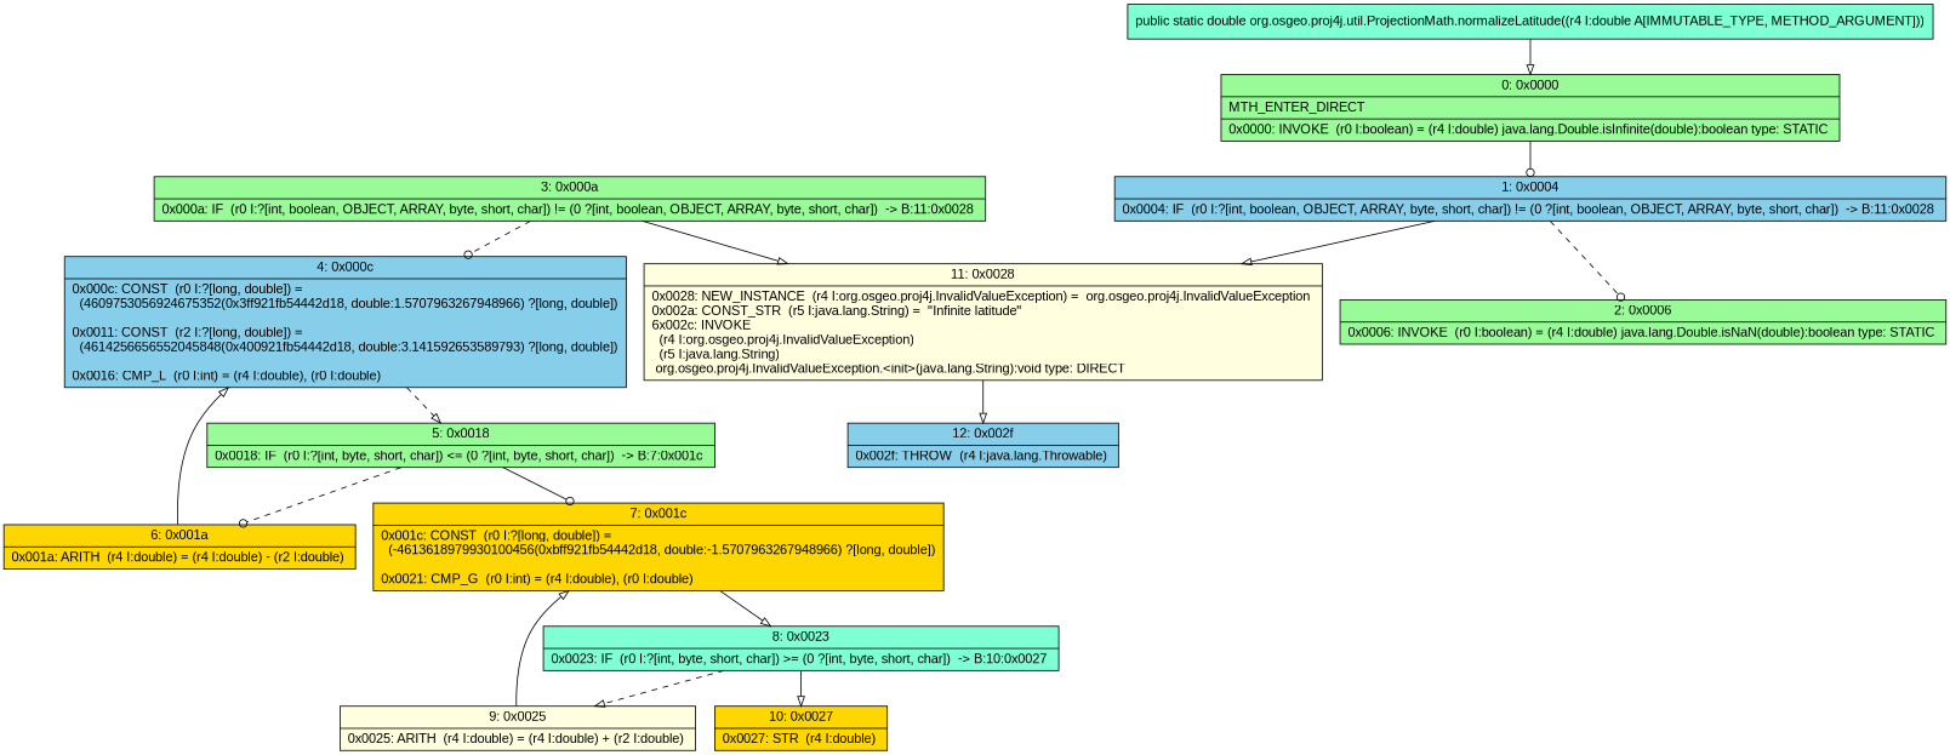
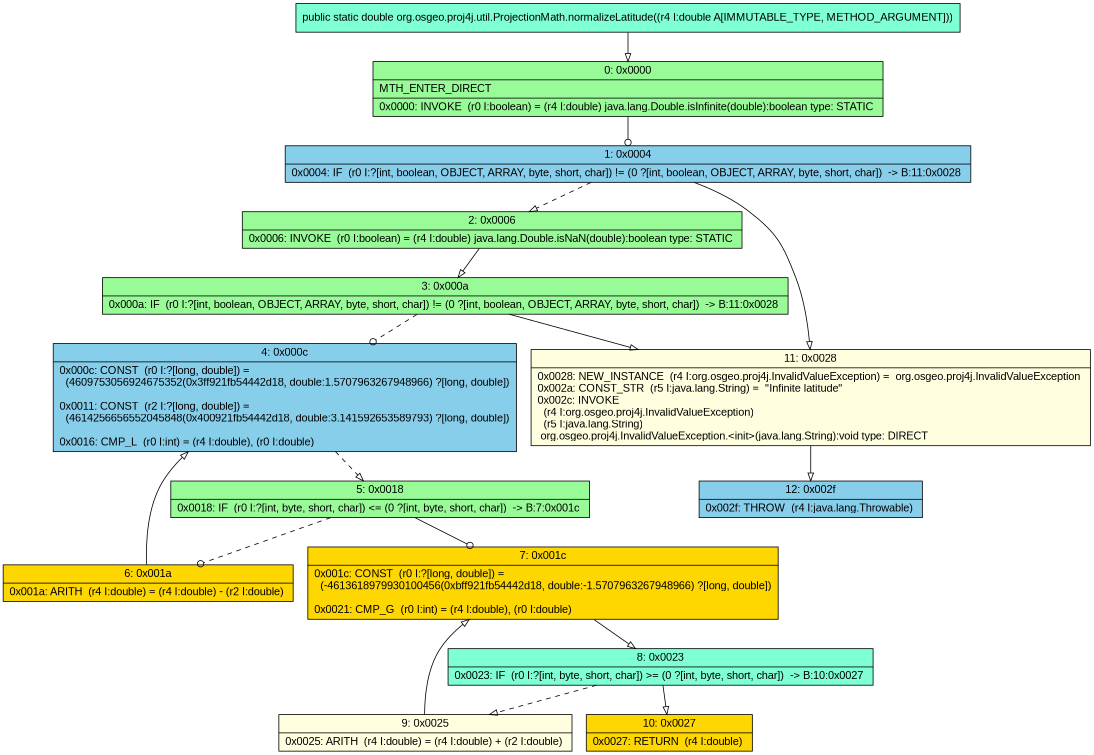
  digraph {
    fontname="Liberation Sans"
    node [fillcolor=palegreen fontname="Liberation Sans" shape=record style=filled]
    edge [arrowhead=onormal fontname="Liberation Sans"]
    n1 [label="{0\:\ 0x0000|MTH_ENTER_DIRECT\l|0x0000: INVOKE  (r0 I:boolean) = (r4 I:double) java.lang.Double.isInfinite(double):boolean type: STATIC \l}"]
    n2 [fillcolor=skyblue label="{1\:\ 0x0004|0x0004: IF  (r0 I:?[int, boolean, OBJECT, ARRAY, byte, short, char]) != (0 ?[int, boolean, OBJECT, ARRAY, byte, short, char])  \-\> B:11:0x0028 \l}"]
    n3 [label="{2\:\ 0x0006|0x0006: INVOKE  (r0 I:boolean) = (r4 I:double) java.lang.Double.isNaN(double):boolean type: STATIC \l}"]
-   n4 [fillcolor=lightyellow label="{11\:\ 0x0028|0x0028: NEW_INSTANCE  (r4 I:org.osgeo.proj4j.InvalidValueException) =  org.osgeo.proj4j.InvalidValueException \l0x002a: CONST_STR  (r5 I:java.lang.String) =  \"Infinite latitude\" \l6x002c: INVOKE  \l  (r4 I:org.osgeo.proj4j.InvalidValueException)\l  (r5 I:java.lang.String)\l org.osgeo.proj4j.InvalidValueException.\<init\>(java.lang.String):void type: DIRECT \l}"]
+   n4 [fillcolor=lightyellow label="{11\:\ 0x0028|0x0028: NEW_INSTANCE  (r4 I:org.osgeo.proj4j.InvalidValueException) =  org.osgeo.proj4j.InvalidValueException \l0x002a: CONST_STR  (r5 I:java.lang.String) =  \"Infinite latitude\" \l0x002c: INVOKE  \l  (r4 I:org.osgeo.proj4j.InvalidValueException)\l  (r5 I:java.lang.String)\l org.osgeo.proj4j.InvalidValueException.\<init\>(java.lang.String):void type: DIRECT \l}"]
    n5 [label="{3\:\ 0x000a|0x000a: IF  (r0 I:?[int, boolean, OBJECT, ARRAY, byte, short, char]) != (0 ?[int, boolean, OBJECT, ARRAY, byte, short, char])  \-\> B:11:0x0028 \l}"]
    n6 [fillcolor=skyblue label="{12\:\ 0x002f|0x002f: THROW  (r4 I:java.lang.Throwable) \l}"]
    n7 [fillcolor=skyblue label="{4\:\ 0x000c|0x000c: CONST  (r0 I:?[long, double]) = \l  (4609753056924675352(0x3ff921fb54442d18, double:1.5707963267948966) ?[long, double])\l \l0x0011: CONST  (r2 I:?[long, double]) = \l  (4614256656552045848(0x400921fb54442d18, double:3.141592653589793) ?[long, double])\l \l0x0016: CMP_L  (r0 I:int) = (r4 I:double), (r0 I:double) \l}"]
    n8 [label="{5\:\ 0x0018|0x0018: IF  (r0 I:?[int, byte, short, char]) \<= (0 ?[int, byte, short, char])  \-\> B:7:0x001c \l}"]
    n9 [fillcolor=gold label="{6\:\ 0x001a|0x001a: ARITH  (r4 I:double) = (r4 I:double) \- (r2 I:double) \l}"]
    n10 [fillcolor=gold label="{7\:\ 0x001c|0x001c: CONST  (r0 I:?[long, double]) = \l  (\-4613618979930100456(0xbff921fb54442d18, double:\-1.5707963267948966) ?[long, double])\l \l0x0021: CMP_G  (r0 I:int) = (r4 I:double), (r0 I:double) \l}"]
    n11 [fillcolor=aquamarine label="{8\:\ 0x0023|0x0023: IF  (r0 I:?[int, byte, short, char]) \>= (0 ?[int, byte, short, char])  \-\> B:10:0x0027 \l}"]
    n12 [fillcolor=lightyellow label="{9\:\ 0x0025|0x0025: ARITH  (r4 I:double) = (r4 I:double) + (r2 I:double) \l}"]
-   n13 [fillcolor=gold label="{10\:\ 0x0027|0x0027: STR  (r4 I:double) \l}"]
+   n13 [fillcolor=gold label="{10\:\ 0x0027|0x0027: RETURN  (r4 I:double) \l}"]
    n14 [fillcolor=aquamarine label="{public static double org.osgeo.proj4j.util.ProjectionMath.normalizeLatitude((r4 I:double A[IMMUTABLE_TYPE, METHOD_ARGUMENT])) }"]
    n1 -> n2 [arrowhead=odot]
-   n2 -> n3 [arrowhead=odot style=dashed]
+   n2 -> n3 [style=dashed]
    n2 -> n4
+   n3 -> n5
    n4 -> n6
    n5 -> n4
    n5 -> n7 [arrowhead=odot style=dashed]
    n7 -> n8 [style=dashed]
    n8 -> n9 [arrowhead=odot style=dashed]
    n8 -> n10 [arrowhead=odot]
    n9 -> n7
    n10 -> n11
    n11 -> n12 [style=dashed]
    n11 -> n13
    n12 -> n10
    n14 -> n1
  }
